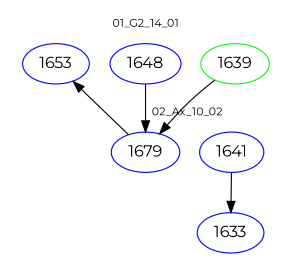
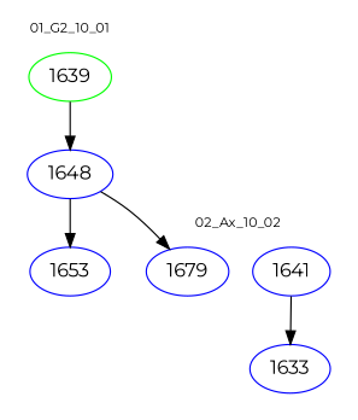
  digraph {
    fontname=Montserrat
    node [color=blue fontname=Montserrat]
    edge [color=black fontname=Montserrat]
    n1 [label=1641]
    n2 [label=1633]
    n3 [label=1679]
    n4 [color=green label=1639]
    n5 [label=1648]
    n6 [label=1653]
    subgraph cluster_1 {
      color=white
      fontsize=10
      label="02_Ax_10_02"
      n1
      n2
      n3
    }
    subgraph cluster_2 {
      color=white
      fontsize=10
-     label="01_G2_14_01"
+     label="01_G2_10_01"
      n4
      n5
      n6
    }
    n1 -> n2
-   n4 -> n3
+   n4 -> n5
    n5 -> n3
-   n3 -> n6
+   n5 -> n6
  }
